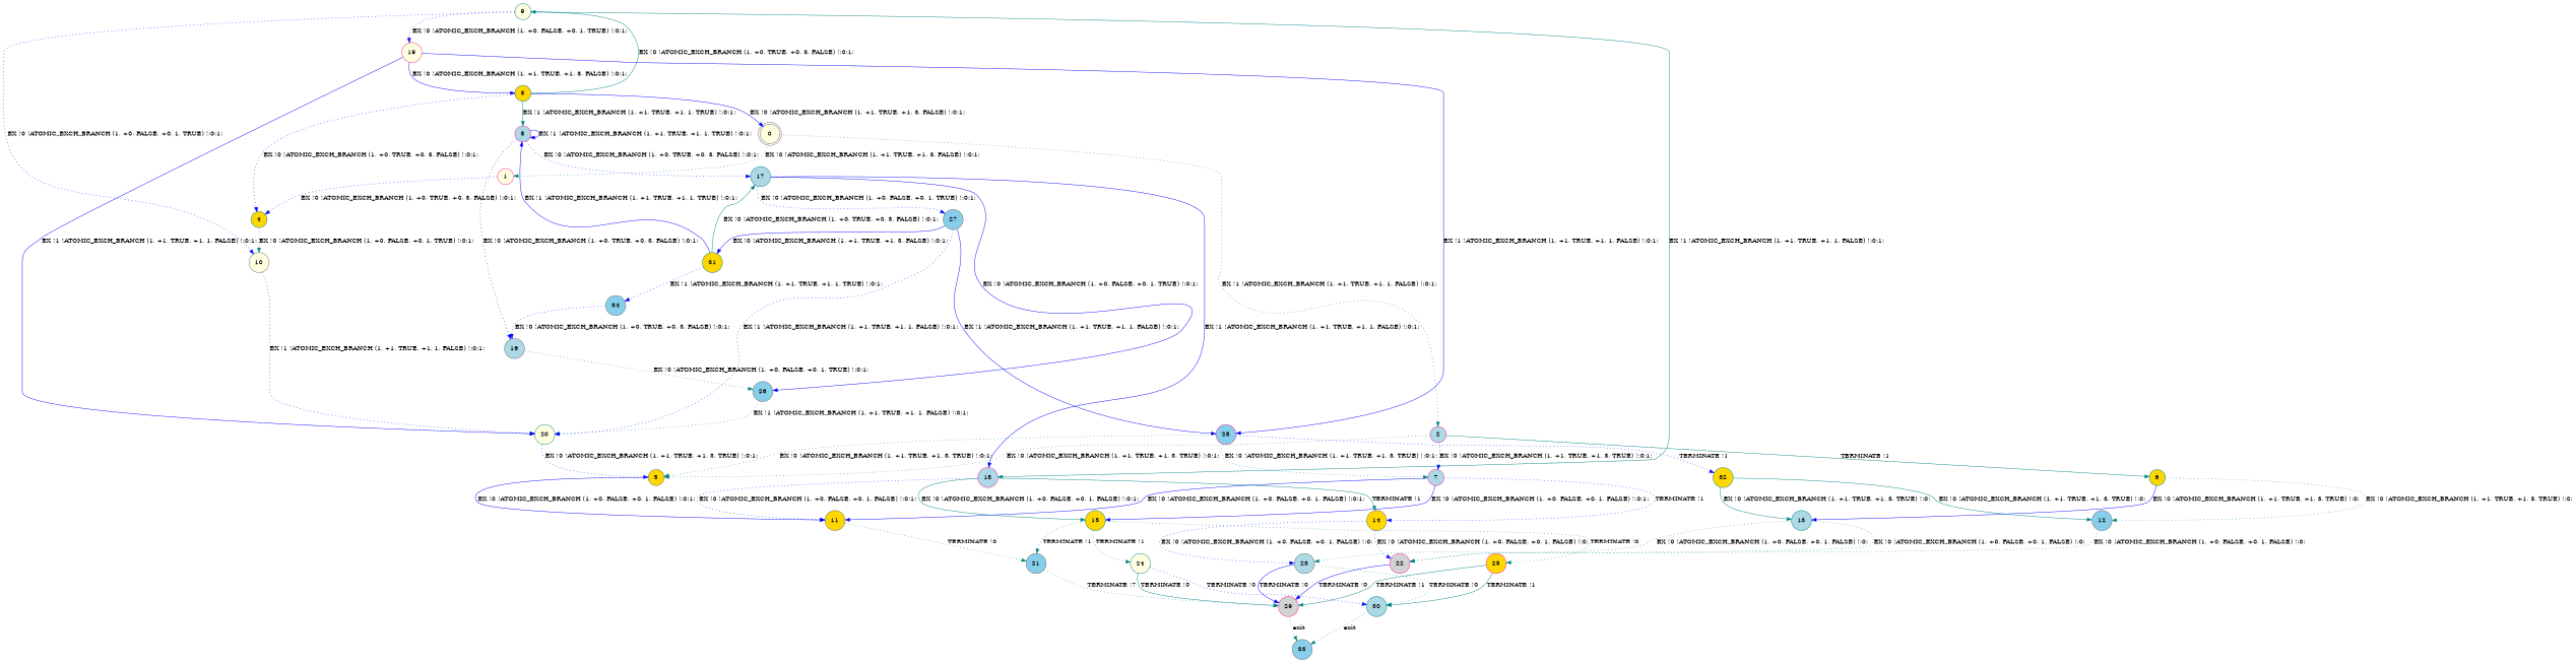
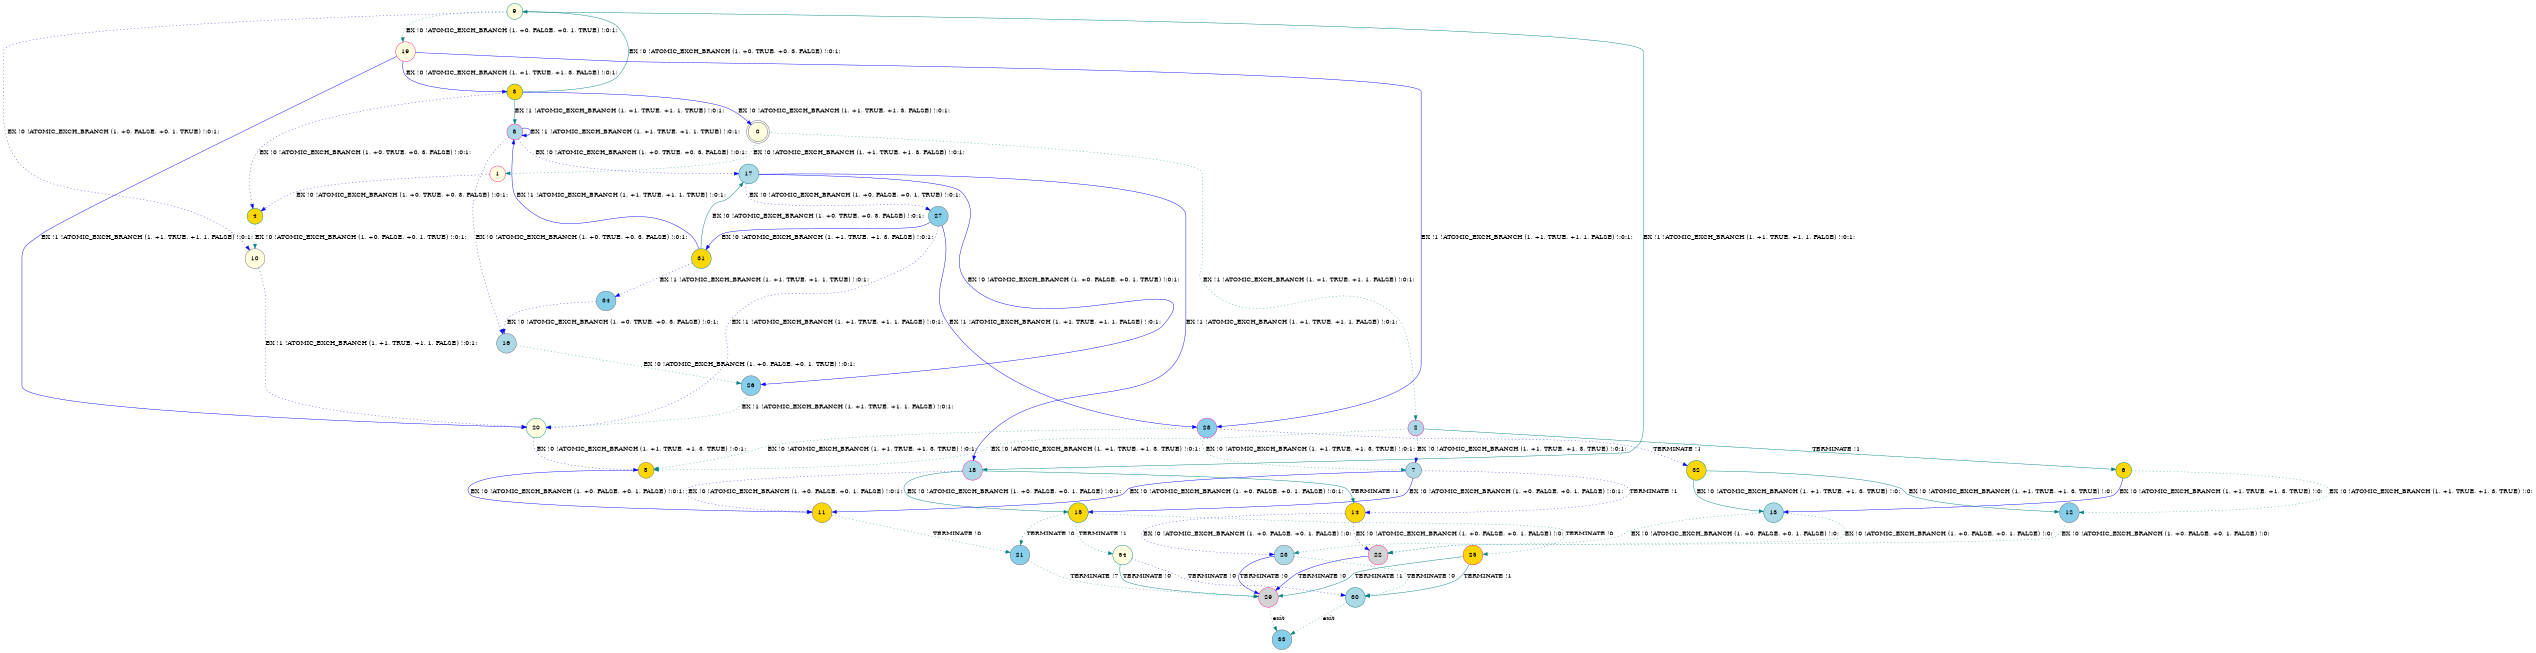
  digraph {
    node [color=gray40 fillcolor=gold shape=circle style=filled]
    edge [color=blue style=dotted]
    0 [fillcolor=lightyellow peripheries=2]
    1 [color=deeppink fillcolor=lightyellow]
    2 [color=deeppink fillcolor=lightblue]
    4 [color=teal]
    5
    6 [color=teal]
-   7 [color=deeppink fillcolor=lightblue]
+   7 [fillcolor=lightblue]
    3 [color=teal]
    8 [color=deeppink fillcolor=lightblue]
    9 [color=teal fillcolor=lightyellow]
    10 [fillcolor=lightyellow]
    11
    12 [fillcolor=skyblue]
    13 [color=teal fillcolor=lightblue]
    14
    15 [color=teal]
    16 [fillcolor=lightblue]
    17 [color=teal fillcolor=lightblue]
    18 [color=deeppink fillcolor=lightblue]
    19 [color=deeppink fillcolor=lightyellow]
    20 [color=teal fillcolor=lightyellow]
    21 [fillcolor=skyblue]
    22 [color=deeppink fillcolor=lightgrey]
    23 [fillcolor=lightblue]
-   24 [color=teal fillcolor=lightyellow]
+   24 [color=teal fillcolor=lightyellow label=54]
    25 [color=deeppink]
    26 [fillcolor=skyblue]
    27 [fillcolor=skyblue]
    28 [color=deeppink fillcolor=skyblue]
    29 [color=deeppink fillcolor=lightgrey]
    30 [color=teal fillcolor=lightblue]
    31 [color=teal]
    32 [color=teal]
    33 [fillcolor=skyblue]
    34 [fillcolor=skyblue]
    0 -> 1 [color=teal label="EX !0 !ATOMIC_EXCH_BRANCH (1, +1, TRUE, +1, 3, FALSE) !:0:1:"]
    0 -> 2 [color=teal label="EX !1 !ATOMIC_EXCH_BRANCH (1, +1, TRUE, +1, 1, FALSE) !:0:1:"]
    1 -> 4 [label="EX !0 !ATOMIC_EXCH_BRANCH (1, +0, TRUE, +0, 3, FALSE) !:0:1:"]
    2 -> 5 [color=teal label="EX !0 !ATOMIC_EXCH_BRANCH (1, +1, TRUE, +1, 3, TRUE) !:0:1:"]
    2 -> 6 [color=teal label="TERMINATE !1" style=solid]
    2 -> 7 [label="EX !0 !ATOMIC_EXCH_BRANCH (1, +1, TRUE, +1, 3, TRUE) !:0:1:"]
    4 -> 10 [color=teal label="EX !0 !ATOMIC_EXCH_BRANCH (1, +0, FALSE, +0, 1, TRUE) !:0:1:"]
    5 -> 11 [label="EX !0 !ATOMIC_EXCH_BRANCH (1, +0, FALSE, +0, 1, FALSE) !:0:1:" style=solid]
    6 -> 12 [color=teal label="EX !0 !ATOMIC_EXCH_BRANCH (1, +1, TRUE, +1, 3, TRUE) !:0:"]
    6 -> 13 [label="EX !0 !ATOMIC_EXCH_BRANCH (1, +1, TRUE, +1, 3, TRUE) !:0:" style=solid]
    7 -> 11 [label="EX !0 !ATOMIC_EXCH_BRANCH (1, +0, FALSE, +0, 1, FALSE) !:0:1:" style=solid]
    7 -> 14 [label="TERMINATE !1"]
    7 -> 15 [label="EX !0 !ATOMIC_EXCH_BRANCH (1, +0, FALSE, +0, 1, FALSE) !:0:1:" style=solid]
    3 -> 0 [label="EX !0 !ATOMIC_EXCH_BRANCH (1, +1, TRUE, +1, 3, FALSE) !:0:1:" style=solid]
    3 -> 4 [label="EX !0 !ATOMIC_EXCH_BRANCH (1, +0, TRUE, +0, 3, FALSE) !:0:1:"]
    3 -> 8 [color=teal label="EX !1 !ATOMIC_EXCH_BRANCH (1, +1, TRUE, +1, 1, TRUE) !:0:1:" style=solid]
    3 -> 9 [color=teal label="EX !0 !ATOMIC_EXCH_BRANCH (1, +0, TRUE, +0, 3, FALSE) !:0:1:" style=solid]
    8 -> 8 [label="EX !1 !ATOMIC_EXCH_BRANCH (1, +1, TRUE, +1, 1, TRUE) !:0:1:" style=solid]
    8 -> 16 [label="EX !0 !ATOMIC_EXCH_BRANCH (1, +0, TRUE, +0, 3, FALSE) !:0:1:"]
    8 -> 17 [label="EX !0 !ATOMIC_EXCH_BRANCH (1, +0, TRUE, +0, 3, FALSE) !:0:1:"]
    9 -> 10 [label="EX !0 !ATOMIC_EXCH_BRANCH (1, +0, FALSE, +0, 1, TRUE) !:0:1:"]
    9 -> 18 [color=teal label="EX !1 !ATOMIC_EXCH_BRANCH (1, +1, TRUE, +1, 1, FALSE) !:0:1:" style=solid]
-   9 -> 19 [label="EX !0 !ATOMIC_EXCH_BRANCH (1, +0, FALSE, +0, 1, TRUE) !:0:1:"]
+   9 -> 19 [color=teal label="EX !0 !ATOMIC_EXCH_BRANCH (1, +0, FALSE, +0, 1, TRUE) !:0:1:"]
    10 -> 20 [label="EX !1 !ATOMIC_EXCH_BRANCH (1, +1, TRUE, +1, 1, FALSE) !:0:1:"]
    11 -> 21 [color=teal label="TERMINATE !0"]
    12 -> 22 [color=teal label="EX !0 !ATOMIC_EXCH_BRANCH (1, +0, FALSE, +0, 1, FALSE) !:0:"]
    13 -> 22 [color=teal label="EX !0 !ATOMIC_EXCH_BRANCH (1, +0, FALSE, +0, 1, FALSE) !:0:"]
    13 -> 23 [color=teal label="EX !0 !ATOMIC_EXCH_BRANCH (1, +0, FALSE, +0, 1, FALSE) !:0:"]
    14 -> 22 [label="EX !0 !ATOMIC_EXCH_BRANCH (1, +0, FALSE, +0, 1, FALSE) !:0:"]
    14 -> 23 [label="EX !0 !ATOMIC_EXCH_BRANCH (1, +0, FALSE, +0, 1, FALSE) !:0:"]
-   15 -> 21 [color=teal label="TERMINATE !1"]
+   15 -> 21 [color=teal label="TERMINATE !0"]
    15 -> 24 [color=teal label="TERMINATE !1"]
    15 -> 25 [color=teal label="TERMINATE !0"]
    16 -> 26 [color=teal label="EX !0 !ATOMIC_EXCH_BRANCH (1, +0, FALSE, +0, 1, TRUE) !:0:1:"]
    17 -> 18 [label="EX !1 !ATOMIC_EXCH_BRANCH (1, +1, TRUE, +1, 1, FALSE) !:0:1:" style=solid]
    17 -> 26 [label="EX !0 !ATOMIC_EXCH_BRANCH (1, +0, FALSE, +0, 1, TRUE) !:0:1:" style=solid]
    17 -> 27 [label="EX !0 !ATOMIC_EXCH_BRANCH (1, +0, FALSE, +0, 1, TRUE) !:0:1:"]
    18 -> 11 [label="EX !0 !ATOMIC_EXCH_BRANCH (1, +0, FALSE, +0, 1, FALSE) !:0:1:"]
    18 -> 14 [color=teal label="TERMINATE !1" style=solid]
    18 -> 15 [color=teal label="EX !0 !ATOMIC_EXCH_BRANCH (1, +0, FALSE, +0, 1, FALSE) !:0:1:" style=solid]
    19 -> 3 [label="EX !0 !ATOMIC_EXCH_BRANCH (1, +1, TRUE, +1, 3, FALSE) !:0:1:" style=solid]
    19 -> 20 [label="EX !1 !ATOMIC_EXCH_BRANCH (1, +1, TRUE, +1, 1, FALSE) !:0:1:" style=solid]
    19 -> 28 [label="EX !1 !ATOMIC_EXCH_BRANCH (1, +1, TRUE, +1, 1, FALSE) !:0:1:" style=solid]
    20 -> 5 [label="EX !0 !ATOMIC_EXCH_BRANCH (1, +1, TRUE, +1, 3, TRUE) !:0:1:"]
    21 -> 29 [color=teal label="TERMINATE !7"]
    22 -> 29 [label="TERMINATE !0" style=solid]
    23 -> 29 [label="TERMINATE !0" style=solid]
    23 -> 30 [color=teal label="TERMINATE !0"]
    24 -> 29 [color=teal label="TERMINATE !0" style=solid]
    24 -> 30 [label="TERMINATE !0"]
    25 -> 29 [color=teal label="TERMINATE !1" style=solid]
    25 -> 30 [color=teal label="TERMINATE !1" style=solid]
    26 -> 20 [color=teal label="EX !1 !ATOMIC_EXCH_BRANCH (1, +1, TRUE, +1, 1, FALSE) !:0:1:"]
    27 -> 20 [label="EX !1 !ATOMIC_EXCH_BRANCH (1, +1, TRUE, +1, 1, FALSE) !:0:1:"]
    27 -> 28 [label="EX !1 !ATOMIC_EXCH_BRANCH (1, +1, TRUE, +1, 1, FALSE) !:0:1:" style=solid]
    27 -> 31 [label="EX !0 !ATOMIC_EXCH_BRANCH (1, +1, TRUE, +1, 3, FALSE) !:0:1:" style=solid]
    28 -> 5 [color=teal label="EX !0 !ATOMIC_EXCH_BRANCH (1, +1, TRUE, +1, 3, TRUE) !:0:1:"]
    28 -> 7 [color=teal label="EX !0 !ATOMIC_EXCH_BRANCH (1, +1, TRUE, +1, 3, TRUE) !:0:1:"]
    28 -> 32 [label="TERMINATE !1"]
    29 -> 33 [color=teal label=exit]
    30 -> 33 [color=teal label=exit]
    31 -> 8 [label="EX !1 !ATOMIC_EXCH_BRANCH (1, +1, TRUE, +1, 1, TRUE) !:0:1:" style=solid]
    31 -> 17 [color=teal label="EX !0 !ATOMIC_EXCH_BRANCH (1, +0, TRUE, +0, 3, FALSE) !:0:1:" style=solid]
    31 -> 34 [label="EX !1 !ATOMIC_EXCH_BRANCH (1, +1, TRUE, +1, 1, TRUE) !:0:1:"]
    32 -> 12 [color=teal label="EX !0 !ATOMIC_EXCH_BRANCH (1, +1, TRUE, +1, 3, TRUE) !:0:" style=solid]
    32 -> 13 [color=teal label="EX !0 !ATOMIC_EXCH_BRANCH (1, +1, TRUE, +1, 3, TRUE) !:0:" style=solid]
    34 -> 16 [label="EX !0 !ATOMIC_EXCH_BRANCH (1, +0, TRUE, +0, 3, FALSE) !:0:1:"]
  }
